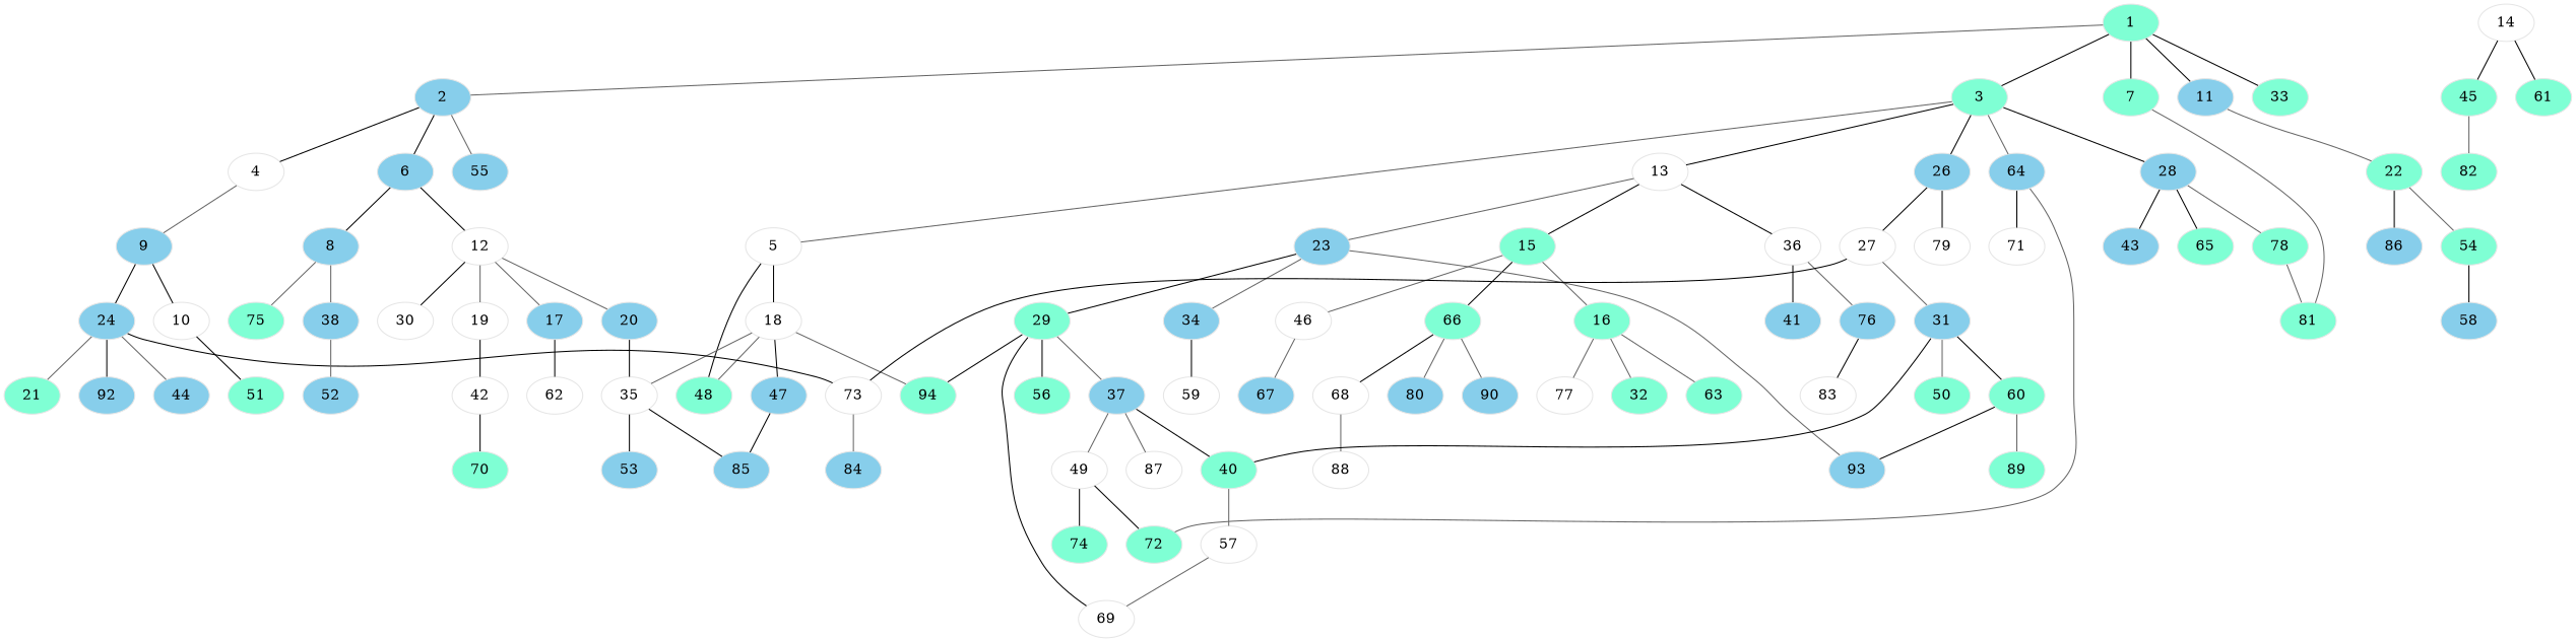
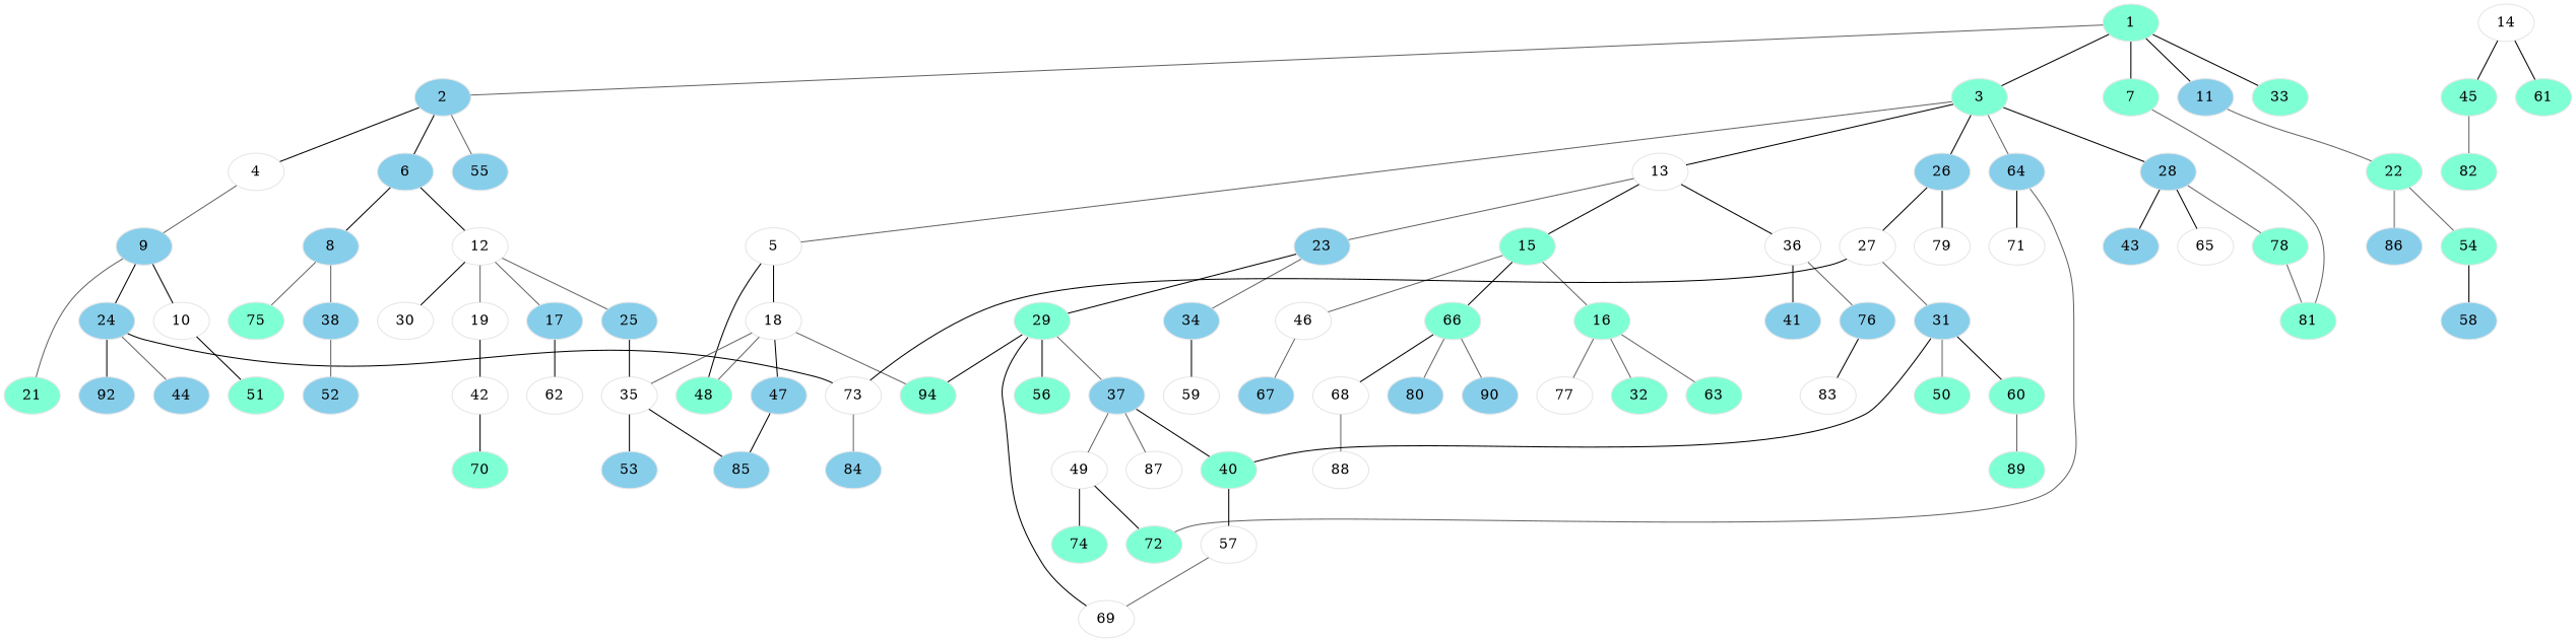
  graph {
    node [color=gray90 fillcolor=skyblue style=filled]
    edge [color=black]
    1 [fillcolor=aquamarine]
    2
    3 [fillcolor=aquamarine]
    7 [fillcolor=aquamarine]
    11
    33 [fillcolor=aquamarine]
    4 [fillcolor=white]
    6
    55
    5 [fillcolor=white]
    13 [fillcolor=white]
    26
    28
    64
    81 [fillcolor=aquamarine]
    22 [fillcolor=aquamarine]
    9
    8
    12 [fillcolor=white]
    18 [fillcolor=white]
    48 [fillcolor=aquamarine]
    15 [fillcolor=aquamarine]
    23
    36 [fillcolor=white]
    27 [fillcolor=white]
    79 [fillcolor=white]
    43
-   65 [fillcolor=aquamarine]
+   65 [fillcolor=white]
    78 [fillcolor=aquamarine]
    72 [fillcolor=aquamarine]
    71 [fillcolor=white]
    10 [fillcolor=white]
    21 [fillcolor=aquamarine]
    24
    35 [fillcolor=white]
    47
    94 [fillcolor=aquamarine]
    38
    75 [fillcolor=aquamarine]
    17
    19 [fillcolor=white]
-   20
+   20 [label=25]
    30 [fillcolor=white]
    14 [fillcolor=white]
    45 [fillcolor=aquamarine]
    61 [fillcolor=aquamarine]
    52
    51 [fillcolor=aquamarine]
    44
    73 [fillcolor=white]
    92
    54 [fillcolor=aquamarine]
    86
    62 [fillcolor=white]
    42 [fillcolor=white]
    16 [fillcolor=aquamarine]
    46 [fillcolor=white]
    66 [fillcolor=aquamarine]
    29 [fillcolor=aquamarine]
    34
-   93
    41
    76
    82 [fillcolor=aquamarine]
    32 [fillcolor=aquamarine]
    63 [fillcolor=aquamarine]
    77 [fillcolor=white]
    67
    68 [fillcolor=white]
    80
    90
    53
    85
    70 [fillcolor=aquamarine]
    58
    37
    56 [fillcolor=aquamarine]
    69 [fillcolor=white]
    59 [fillcolor=white]
    84
    31
    40 [fillcolor=aquamarine]
    50 [fillcolor=aquamarine]
    60 [fillcolor=aquamarine]
    49 [fillcolor=white]
    87 [fillcolor=white]
    57 [fillcolor=white]
    89 [fillcolor=aquamarine]
    83 [fillcolor=white]
    74 [fillcolor=aquamarine]
    88 [fillcolor=white]
    1 -- 2 [color=gray40]
    1 -- 3
    1 -- 7
    1 -- 11
    1 -- 33
    2 -- 4
    2 -- 6
    2 -- 55 [color=gray40]
    3 -- 5 [color=gray40]
    3 -- 13
    3 -- 26
    3 -- 28
    3 -- 64 [color=gray40]
    7 -- 81 [color=gray40]
    11 -- 22 [color=gray40]
    4 -- 9 [color=gray40]
    6 -- 8
    6 -- 12
    5 -- 18
    5 -- 48
    13 -- 15
    13 -- 23 [color=gray40]
    13 -- 36
    26 -- 27
    26 -- 79
    28 -- 43
    28 -- 65
    28 -- 78 [color=gray40]
    64 -- 72 [color=gray40]
    64 -- 71
    22 -- 54 [color=gray40]
-   22 -- 86
+   22 -- 86 [color=gray40]
    9 -- 10
-   24 -- 21 [color=gray40]
+   9 -- 21 [color=gray40]
    9 -- 24
    8 -- 38 [color=gray40]
    8 -- 75 [color=gray40]
    12 -- 17 [color=gray40]
    12 -- 19 [color=gray40]
    12 -- 20 [color=gray40]
    12 -- 30
    18 -- 48 [color=gray40]
    18 -- 35 [color=gray40]
    18 -- 47
    18 -- 94 [color=gray40]
    15 -- 16 [color=gray40]
    15 -- 46 [color=gray40]
    15 -- 66
    23 -- 29
    23 -- 34 [color=gray40]
-   23 -- 93 [color=gray40]
    36 -- 41
    36 -- 76 [color=gray40]
    27 -- 73
    27 -- 31 [color=gray40]
    78 -- 81 [color=gray40]
    10 -- 51
    24 -- 44 [color=gray40]
    24 -- 73
    24 -- 92
    35 -- 53
    35 -- 85
    47 -- 85
    38 -- 52 [color=gray40]
    17 -- 62
    19 -- 42
    20 -- 35
    14 -- 45
    14 -- 61
    45 -- 82 [color=gray40]
    73 -- 84 [color=gray40]
    54 -- 58
    42 -- 70
    16 -- 32 [color=gray40]
    16 -- 63 [color=gray40]
    16 -- 77 [color=gray40]
    46 -- 67 [color=gray40]
    66 -- 68
    66 -- 80 [color=gray40]
    66 -- 90 [color=gray40]
    29 -- 94
    29 -- 37 [color=gray40]
    29 -- 56
    29 -- 69
    34 -- 59
    76 -- 83
    68 -- 88 [color=gray40]
    37 -- 40
    37 -- 49 [color=gray40]
    37 -- 87 [color=gray40]
    31 -- 40
    31 -- 50 [color=gray40]
    31 -- 60
-   40 -- 57 [color=gray40]
-   60 -- 93
+   40 -- 57
    60 -- 89 [color=gray40]
    49 -- 72
    49 -- 74
    57 -- 69 [color=gray40]
  }
